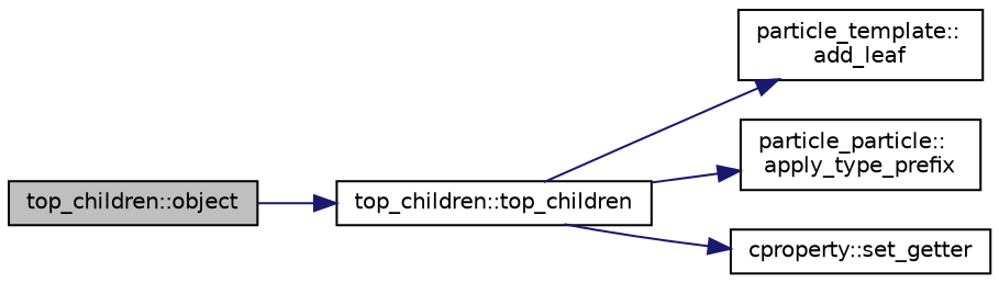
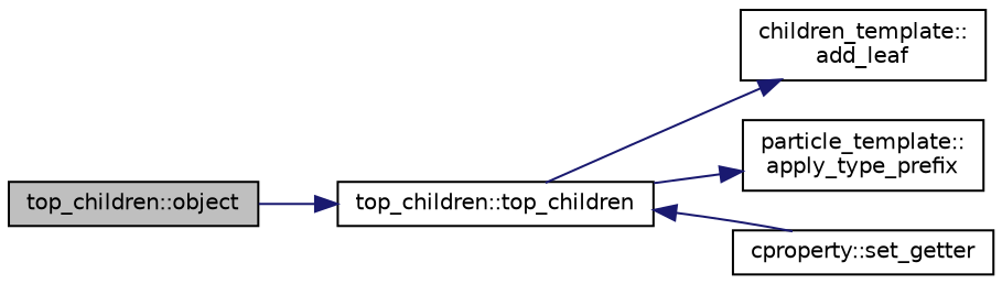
  digraph {
    rankdir=LR
    node [color=black fillcolor=white fontname=Helvetica fontsize=10 shape=record style=filled]
    edge [color=midnightblue fontname=Helvetica fontsize=10 labelfontname=Helvetica labelfontsize=10 style=solid]
    n1 [fillcolor=grey75 fontcolor=black height=0.2 label="top_children::object" width=0.4]
    n2 [height=0.2 label="top_children::top_children" width=0.4]
-   n3 [height=0.2 label="particle_template::\ladd_leaf" width=0.4]
-   n4 [height=0.2 label="particle_particle::\lapply_type_prefix" width=0.4]
+   n3 [height=0.2 label="children_template::\ladd_leaf" width=0.4]
+   n4 [height=0.2 label="particle_template::\lapply_type_prefix" width=0.4]
    n5 [height=0.2 label="cproperty::set_getter" width=0.4]
    n1 -> n2
    n2 -> n3
    n2 -> n4
-   n2 -> n5
+   n5 -> n2
  }
